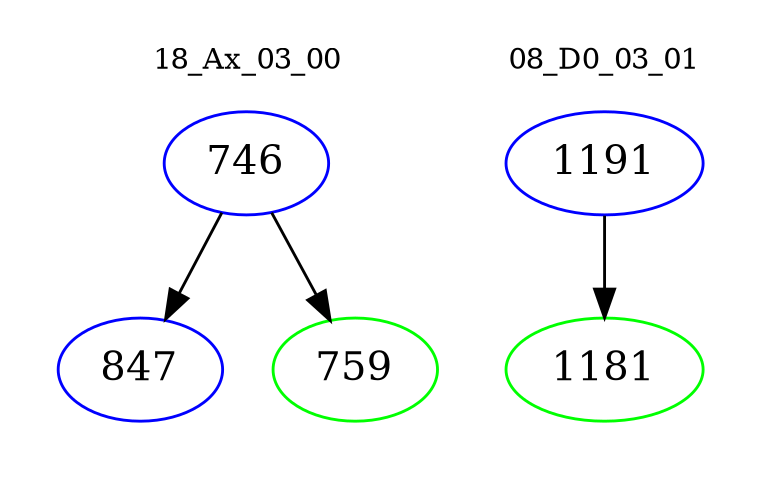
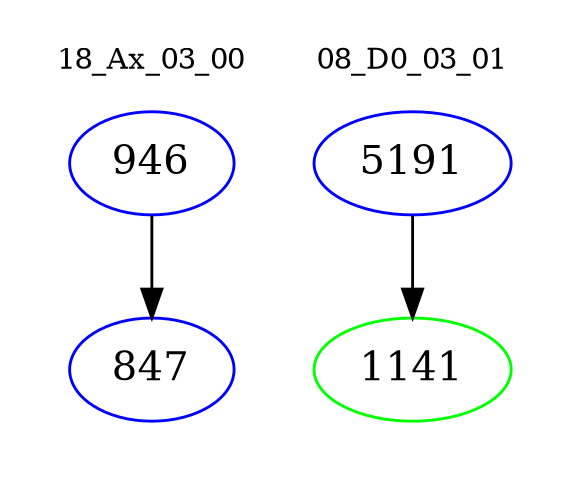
  digraph {
    node [color=blue]
    edge [color=black]
-   n1 [label=746]
+   n1 [label=946]
    n2 [label=847]
-   n3 [color=green label=759]
-   n4 [label=1191]
-   n5 [color=green label=1181]
+   n4 [label=5191]
+   n5 [color=green label=1141]
    subgraph cluster_1 {
      color=white
      fontsize=10
      label="18_Ax_03_00"
      n1
      n2
-     n3
    }
    subgraph cluster_2 {
      color=white
      fontsize=10
      label="08_D0_03_01"
      n4
      n5
    }
    n1 -> n2
-   n1 -> n3
    n4 -> n5
  }
